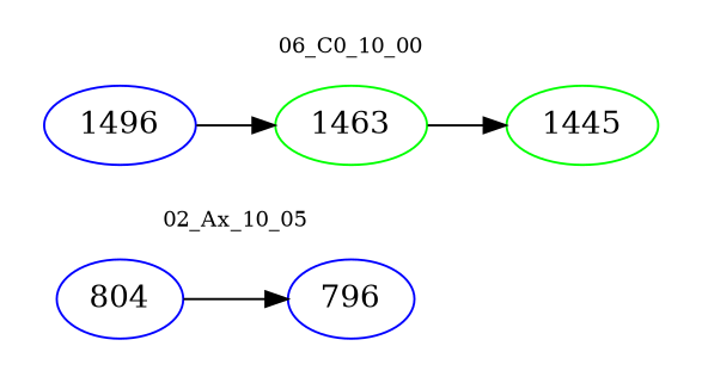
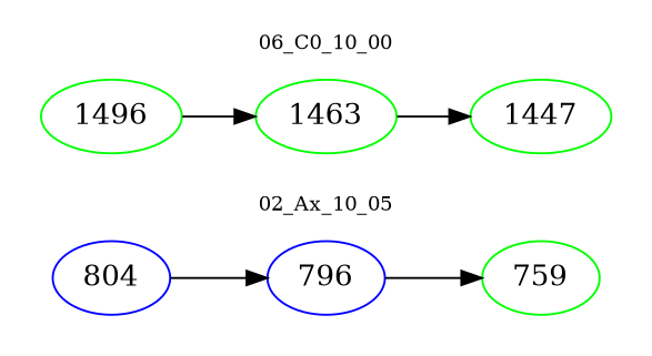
  digraph {
    rankdir=LR
    node [color=blue]
    edge [color=black]
    n1 [label=804]
    n2 [label=796]
-   n4 [label=1496]
+   n3 [color=green label=759]
+   n4 [color=green label=1496]
    n5 [color=green label=1463]
-   n6 [color=green label=1445]
+   n6 [color=green label=1447]
    subgraph cluster_1 {
      color=white
      fontsize=10
      label="02_Ax_10_05"
      n1
      n2
+     n3
    }
    subgraph cluster_2 {
      color=white
      fontsize=10
      label="06_C0_10_00"
      n4
      n5
      n6
    }
    n1 -> n2
+   n2 -> n3
    n4 -> n5
    n5 -> n6
  }
